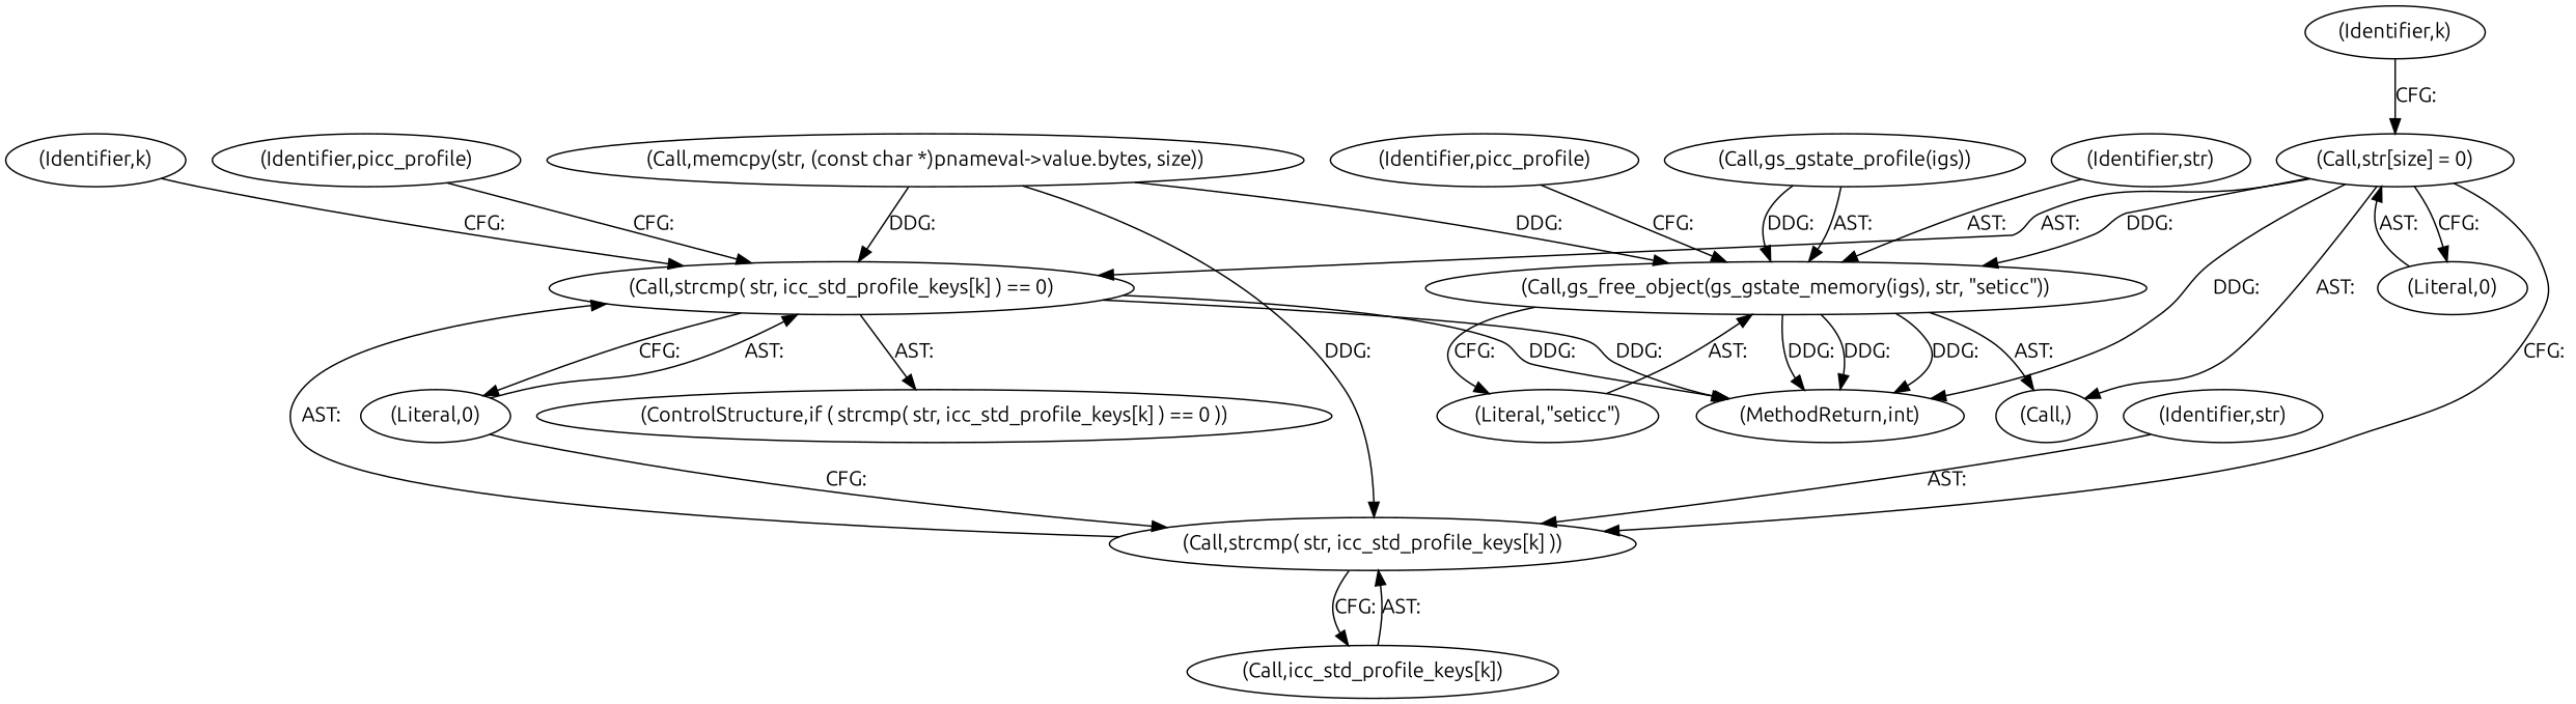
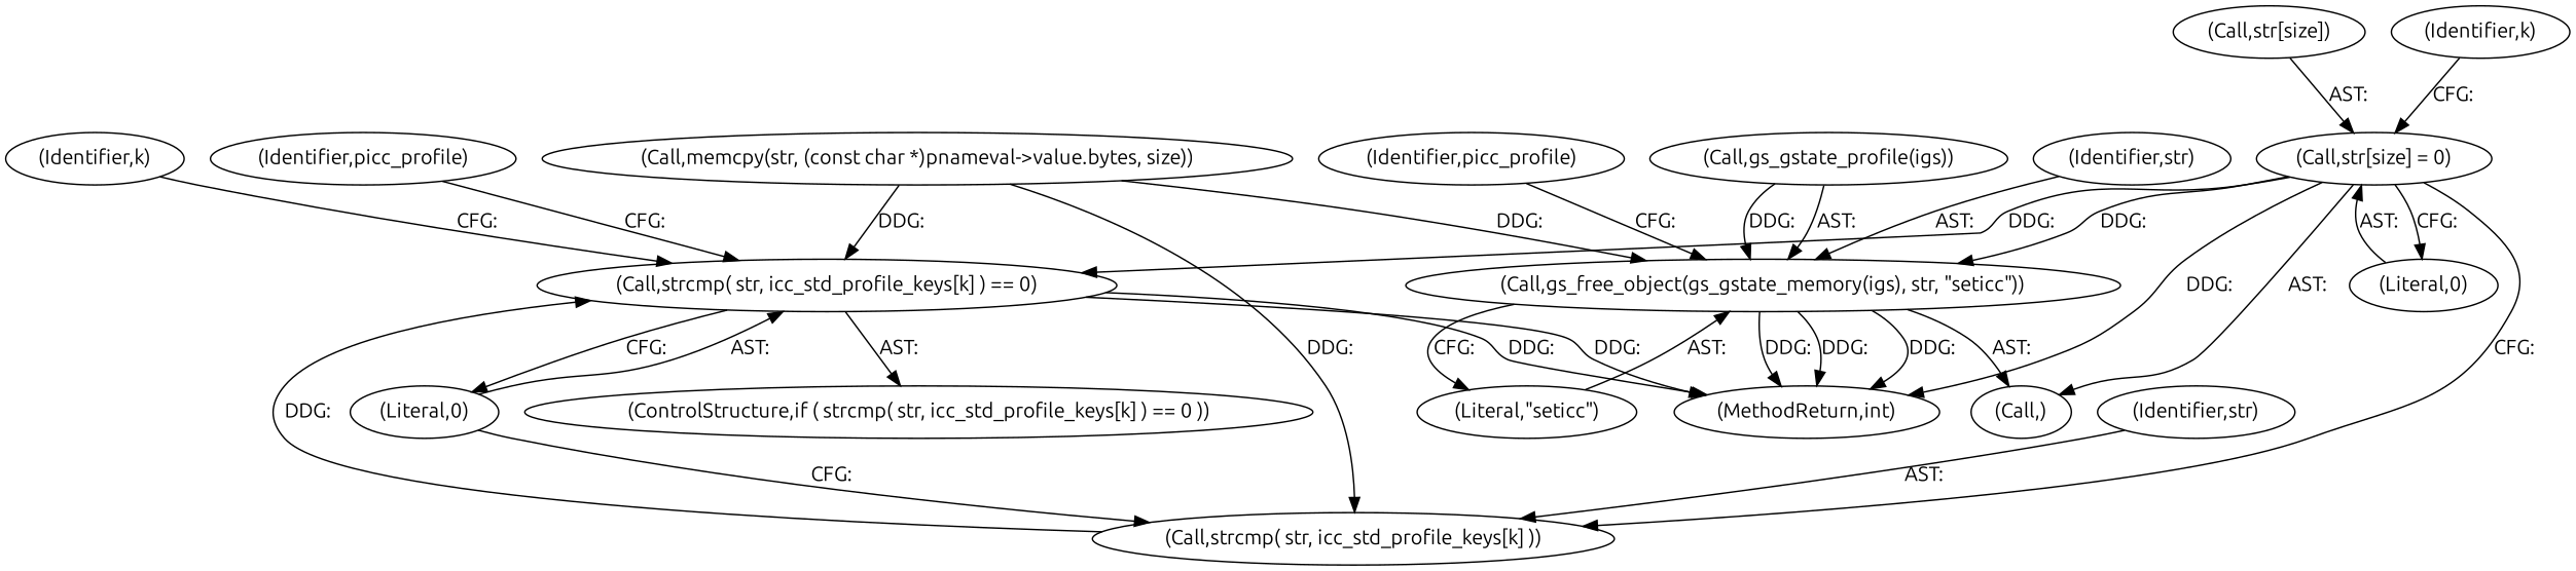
  digraph {
    fontname=Ubuntu
    node [fontname=Ubuntu]
    edge [fontname=Ubuntu]
    n1 [label="(Call,str[size] = 0)"]
    n2 [label="(Call,strcmp( str, icc_std_profile_keys[k] ) == 0)"]
    n3 [label="(Call,strcmp( str, icc_std_profile_keys[k] ))"]
    n4 [label="(Call,gs_free_object(gs_gstate_memory(igs), str, \"seticc\"))"]
    n5 [label="(MethodReturn,int)"]
    n6 [label="(Call,)"]
    n7 [label="(Literal,0)"]
    n8 [label="(ControlStructure,if ( strcmp( str, icc_std_profile_keys[k] ) == 0 ))"]
    n9 [label="(Literal,0)"]
-   n10 [label="(Call,icc_std_profile_keys[k])"]
    n11 [label="(Literal,\"seticc\")"]
+   n12 [label="(Call,str[size])"]
    n13 [label="(Identifier,k)"]
    n14 [label="(Identifier,k)"]
    n15 [label="(Call,memcpy(str, (const char *)pnameval->value.bytes, size))"]
    n16 [label="(Identifier,str)"]
    n17 [label="(Identifier,picc_profile)"]
    n18 [label="(Call,gs_gstate_profile(igs))"]
    n19 [label="(Identifier,picc_profile)"]
    n20 [label="(Identifier,str)"]
-   n1 -> n2 [label="AST: "]
+   n1 -> n2 [label="DDG: "]
    n1 -> n3 [label="CFG: "]
    n1 -> n4 [label="DDG: "]
    n1 -> n5 [label="DDG: "]
    n1 -> n6 [label="AST: "]
    n1 -> n7 [label="CFG: "]
    n2 -> n5 [label="DDG: "]
    n2 -> n5 [label="DDG: "]
    n2 -> n8 [label="AST: "]
    n2 -> n9 [label="CFG: "]
-   n3 -> n2 [label="AST: "]
-   n3 -> n10 [label="CFG: "]
+   n3 -> n2 [label="DDG: "]
    n4 -> n5 [label="DDG: "]
    n4 -> n5 [label="DDG: "]
    n4 -> n5 [label="DDG: "]
    n4 -> n6 [label="AST: "]
    n4 -> n11 [label="CFG: "]
    n7 -> n1 [label="AST: "]
    n9 -> n2 [label="AST: "]
    n9 -> n3 [label="CFG: "]
-   n10 -> n3 [label="AST: "]
    n11 -> n4 [label="AST: "]
+   n12 -> n1 [label="AST: "]
    n13 -> n1 [label="CFG: "]
    n14 -> n2 [label="CFG: "]
    n15 -> n2 [label="DDG: "]
    n15 -> n3 [label="DDG: "]
    n15 -> n4 [label="DDG: "]
    n16 -> n3 [label="AST: "]
    n17 -> n4 [label="CFG: "]
    n18 -> n4 [label="AST: "]
    n18 -> n4 [label="DDG: "]
    n19 -> n2 [label="CFG: "]
    n20 -> n4 [label="AST: "]
  }
